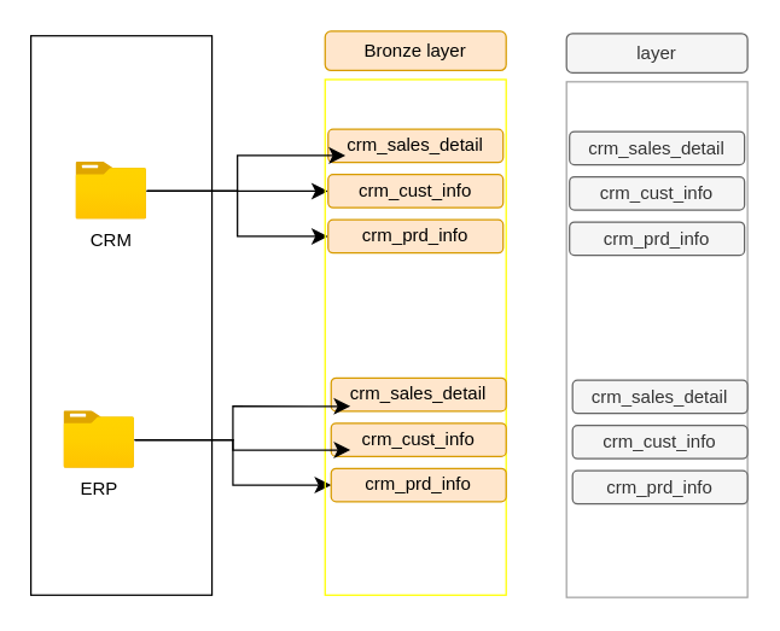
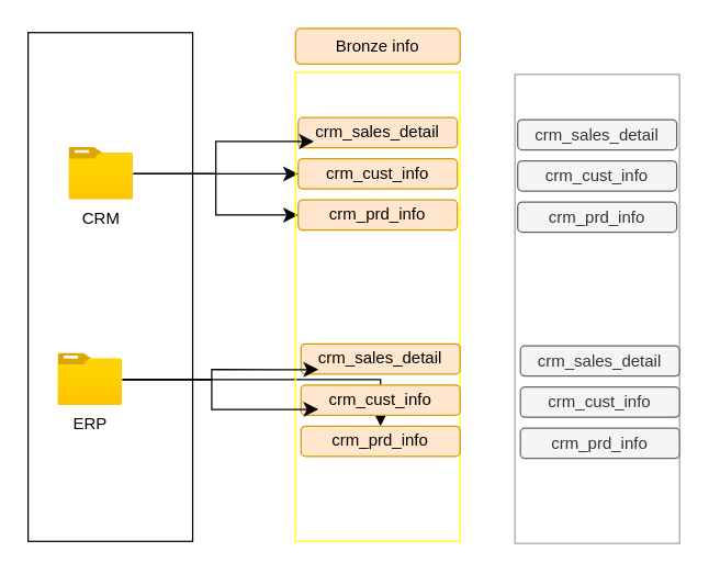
  <mxCell id="0" />
  <mxCell id="1" parent="0" />
  <mxCell id="2" value="" style="rounded=0;whiteSpace=wrap;html=1;" parent="1" vertex="1"><mxGeometry x="20" y="23" width="120" height="371" as="geometry" /></mxCell>
  <mxCell id="3" style="edgeStyle=none;curved=1;rounded=0;orthogonalLoop=1;jettySize=auto;html=1;fontSize=12;startSize=8;endSize=8;" parent="1" source="5" target="10" edge="1"><mxGeometry relative="1" as="geometry" /></mxCell>
  <mxCell id="4" style="edgeStyle=orthogonalEdgeStyle;rounded=0;orthogonalLoop=1;jettySize=auto;html=1;entryX=0;entryY=0.5;entryDx=0;entryDy=0;fontSize=12;startSize=8;endSize=8;" parent="1" source="5" target="11" edge="1"><mxGeometry relative="1" as="geometry" /></mxCell>
  <mxCell id="5" value="CRM" style="image;aspect=fixed;html=1;points=[];align=center;fontSize=12;image=img/lib/azure2/general/Folder_Blank.svg;" parent="1" vertex="1"><mxGeometry x="50" y="107" width="46.82" height="38" as="geometry" /></mxCell>
  <mxCell id="6" style="edgeStyle=orthogonalEdgeStyle;rounded=0;orthogonalLoop=1;jettySize=auto;html=1;fontSize=12;startSize=8;endSize=8;" parent="1" source="7" target="15" edge="1"><mxGeometry relative="1" as="geometry" /></mxCell>
- <mxCell id="7" value="ERP" style="image;aspect=fixed;html=1;points=[];align=center;fontSize=12;image=img/lib/azure2/general/Folder_Blank.svg;" parent="1" vertex="1"><mxGeometry x="42" y="272" width="46.82" height="38" as="geometry" /></mxCell>
+ <mxCell id="7" value="ERP" style="image;aspect=fixed;html=1;points=[];align=center;fontSize=12;image=img/lib/azure2/general/Folder_Blank.svg;" parent="1" vertex="1"><mxGeometry x="42" y="257" width="46.82" height="38" as="geometry" /></mxCell>
  <mxCell id="8" value="" style="rounded=0;whiteSpace=wrap;html=1;movable=1;resizable=1;rotatable=1;deletable=1;editable=1;locked=0;connectable=1;fillColor=none;strokeColor=light-dark(#ffff00, #ededed);" parent="1" vertex="1"><mxGeometry x="215" y="52" width="120" height="342" as="geometry" /></mxCell>
  <mxCell id="9" value="crm_sales_detail" style="rounded=1;whiteSpace=wrap;html=1;fillColor=#ffe6cc;strokeColor=#d79b00;" parent="1" vertex="1"><mxGeometry x="217" y="85" width="116" height="22" as="geometry" /></mxCell>
  <mxCell id="10" value="crm_cust_info" style="rounded=1;whiteSpace=wrap;html=1;fillColor=#ffe6cc;strokeColor=#d79b00;" parent="1" vertex="1"><mxGeometry x="217" y="115" width="116" height="22" as="geometry" /></mxCell>
  <mxCell id="11" value="crm_prd_info" style="rounded=1;whiteSpace=wrap;html=1;fillColor=#ffe6cc;strokeColor=#d79b00;" parent="1" vertex="1"><mxGeometry x="217" y="145" width="116" height="22" as="geometry" /></mxCell>
  <mxCell id="12" style="edgeStyle=orthogonalEdgeStyle;rounded=0;orthogonalLoop=1;jettySize=auto;html=1;entryX=0.099;entryY=0.789;entryDx=0;entryDy=0;entryPerimeter=0;fontSize=12;startSize=8;endSize=8;" parent="1" source="5" target="9" edge="1"><mxGeometry relative="1" as="geometry" /></mxCell>
  <mxCell id="13" value="crm_sales_detail" style="rounded=1;whiteSpace=wrap;html=1;fillColor=#ffe6cc;strokeColor=#d79b00;" parent="1" vertex="1"><mxGeometry x="219" y="250" width="116" height="22" as="geometry" /></mxCell>
  <mxCell id="14" value="crm_cust_info" style="rounded=1;whiteSpace=wrap;html=1;fillColor=#ffe6cc;strokeColor=#d79b00;" parent="1" vertex="1"><mxGeometry x="219" y="280" width="116" height="22" as="geometry" /></mxCell>
  <mxCell id="15" value="crm_prd_info" style="rounded=1;whiteSpace=wrap;html=1;fillColor=#ffe6cc;strokeColor=#d79b00;" parent="1" vertex="1"><mxGeometry x="219" y="310" width="116" height="22" as="geometry" /></mxCell>
  <mxCell id="16" style="edgeStyle=orthogonalEdgeStyle;rounded=0;orthogonalLoop=1;jettySize=auto;html=1;entryX=0.11;entryY=0.808;entryDx=0;entryDy=0;entryPerimeter=0;fontSize=12;startSize=8;endSize=8;" parent="1" source="7" target="14" edge="1"><mxGeometry relative="1" as="geometry" /></mxCell>
  <mxCell id="17" style="edgeStyle=orthogonalEdgeStyle;rounded=0;orthogonalLoop=1;jettySize=auto;html=1;entryX=0.11;entryY=0.852;entryDx=0;entryDy=0;entryPerimeter=0;fontSize=12;startSize=8;endSize=8;" parent="1" source="7" target="13" edge="1"><mxGeometry relative="1" as="geometry" /></mxCell>
- <mxCell id="18" value="Bronze layer" style="rounded=1;whiteSpace=wrap;html=1;fillColor=#ffe6cc;strokeColor=#d79b00;" parent="1" vertex="1"><mxGeometry x="215" y="20" width="120" height="26" as="geometry" /></mxCell>
+ <mxCell id="18" value="Bronze info" style="rounded=1;whiteSpace=wrap;html=1;fillColor=#ffe6cc;strokeColor=#d79b00;" parent="1" vertex="1"><mxGeometry x="215" y="20" width="120" height="26" as="geometry" /></mxCell>
  <mxCell id="19" value="" style="rounded=0;whiteSpace=wrap;html=1;movable=1;resizable=1;rotatable=1;deletable=1;editable=1;locked=0;connectable=1;fillColor=none;strokeColor=light-dark(#a4a4a4, #EDEDED);" vertex="1" parent="1"><mxGeometry x="375" y="53.5" width="120" height="342" as="geometry" /></mxCell>
  <mxCell id="20" value="crm_sales_detail" style="rounded=1;whiteSpace=wrap;html=1;fillColor=#f5f5f5;strokeColor=#666666;fontColor=#333333;" vertex="1" parent="1"><mxGeometry x="377" y="86.5" width="116" height="22" as="geometry" /></mxCell>
  <mxCell id="21" value="crm_cust_info" style="rounded=1;whiteSpace=wrap;html=1;fillColor=#f5f5f5;strokeColor=#666666;fontColor=#333333;" vertex="1" parent="1"><mxGeometry x="377" y="116.5" width="116" height="22" as="geometry" /></mxCell>
  <mxCell id="22" value="crm_prd_info" style="rounded=1;whiteSpace=wrap;html=1;fillColor=#f5f5f5;strokeColor=#666666;fontColor=#333333;" vertex="1" parent="1"><mxGeometry x="377" y="146.5" width="116" height="22" as="geometry" /></mxCell>
  <mxCell id="23" value="crm_sales_detail" style="rounded=1;whiteSpace=wrap;html=1;fillColor=#f5f5f5;strokeColor=#666666;fontColor=#333333;" vertex="1" parent="1"><mxGeometry x="379" y="251.5" width="116" height="22" as="geometry" /></mxCell>
  <mxCell id="24" value="crm_cust_info" style="rounded=1;whiteSpace=wrap;html=1;fillColor=#f5f5f5;strokeColor=#666666;fontColor=#333333;" vertex="1" parent="1"><mxGeometry x="379" y="281.5" width="116" height="22" as="geometry" /></mxCell>
  <mxCell id="25" value="crm_prd_info" style="rounded=1;whiteSpace=wrap;html=1;fillColor=#f5f5f5;strokeColor=#666666;fontColor=#333333;" vertex="1" parent="1"><mxGeometry x="379" y="311.5" width="116" height="22" as="geometry" /></mxCell>
- <mxCell id="26" value="layer" style="rounded=1;whiteSpace=wrap;html=1;fillColor=#f5f5f5;strokeColor=#666666;fontColor=#333333;" vertex="1" parent="1"><mxGeometry x="375" y="21.5" width="120" height="26" as="geometry" /></mxCell>
